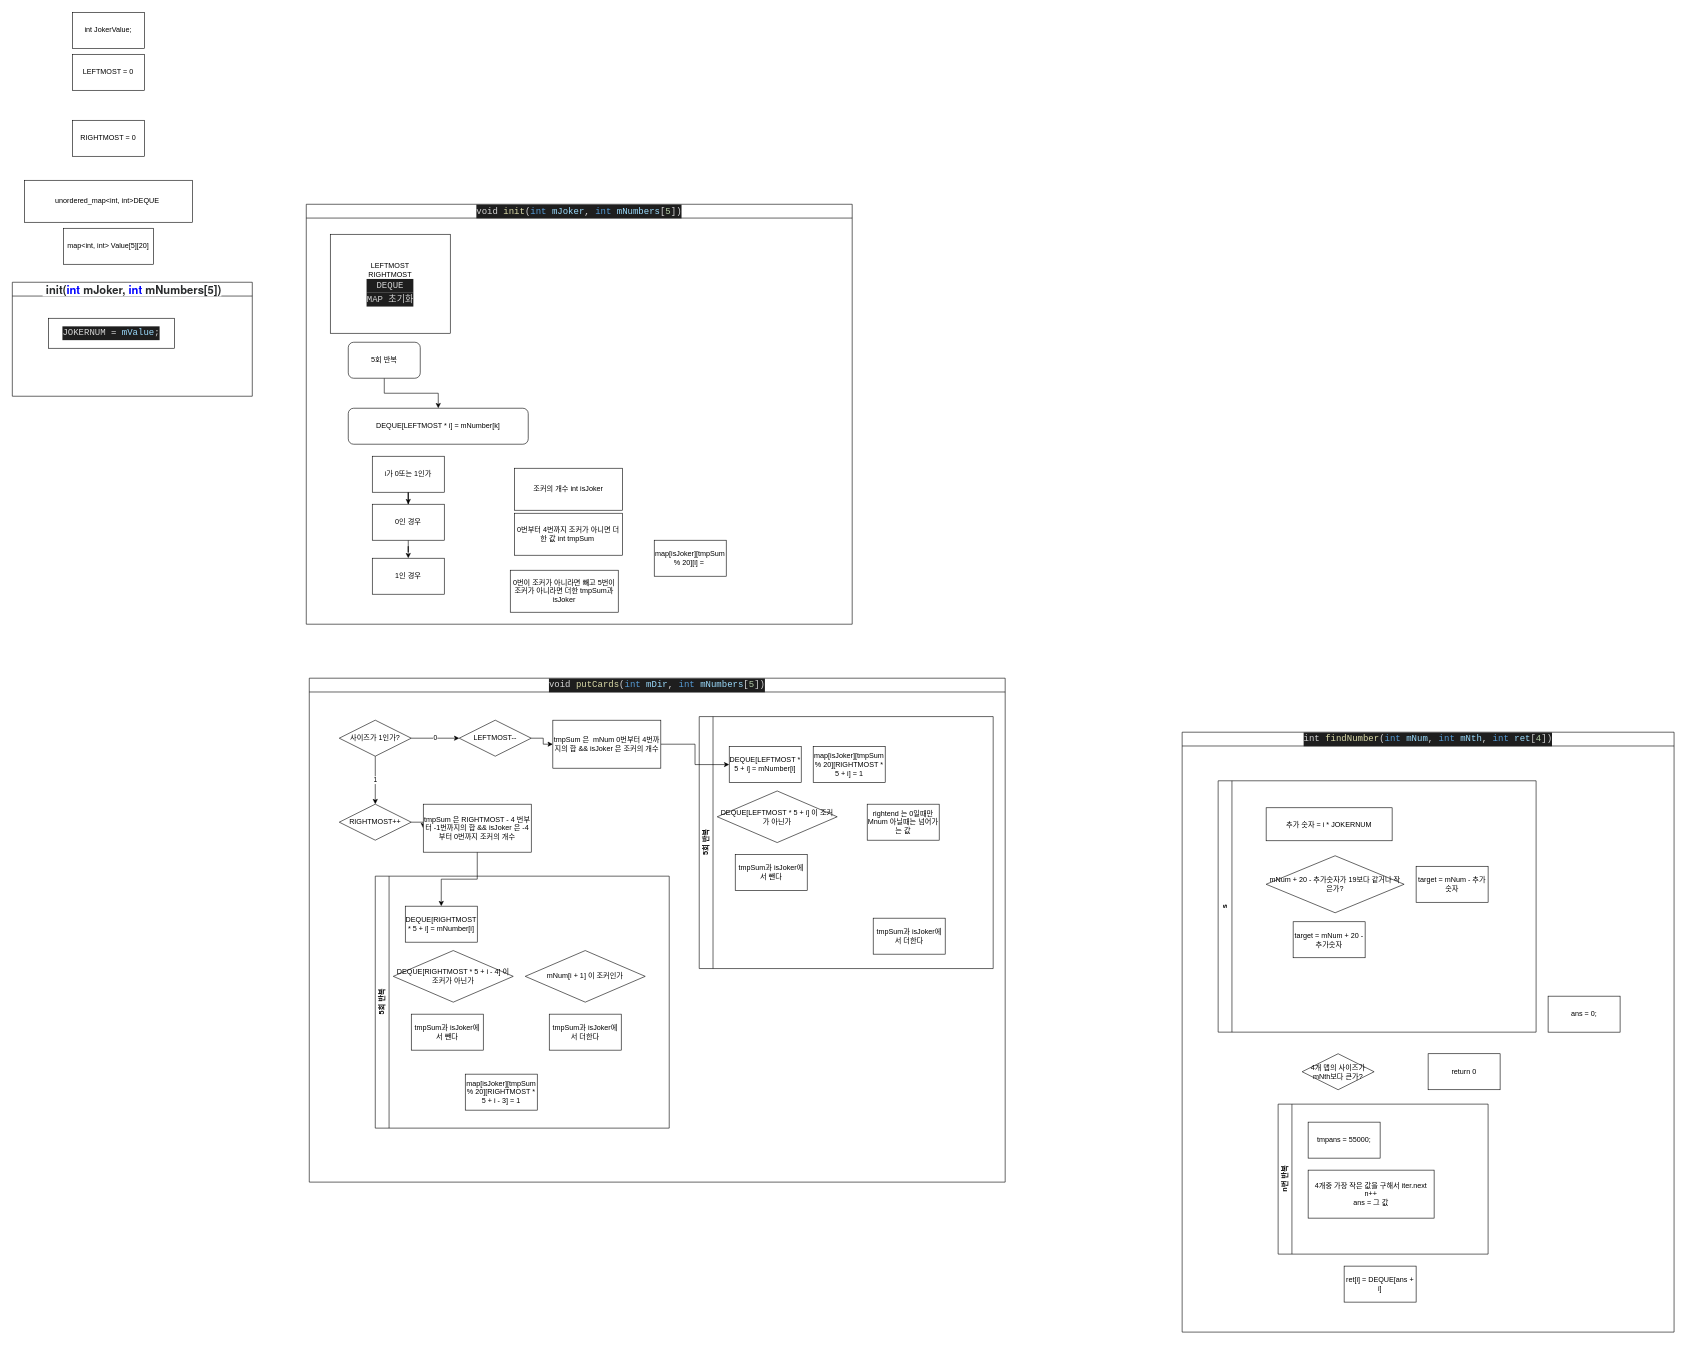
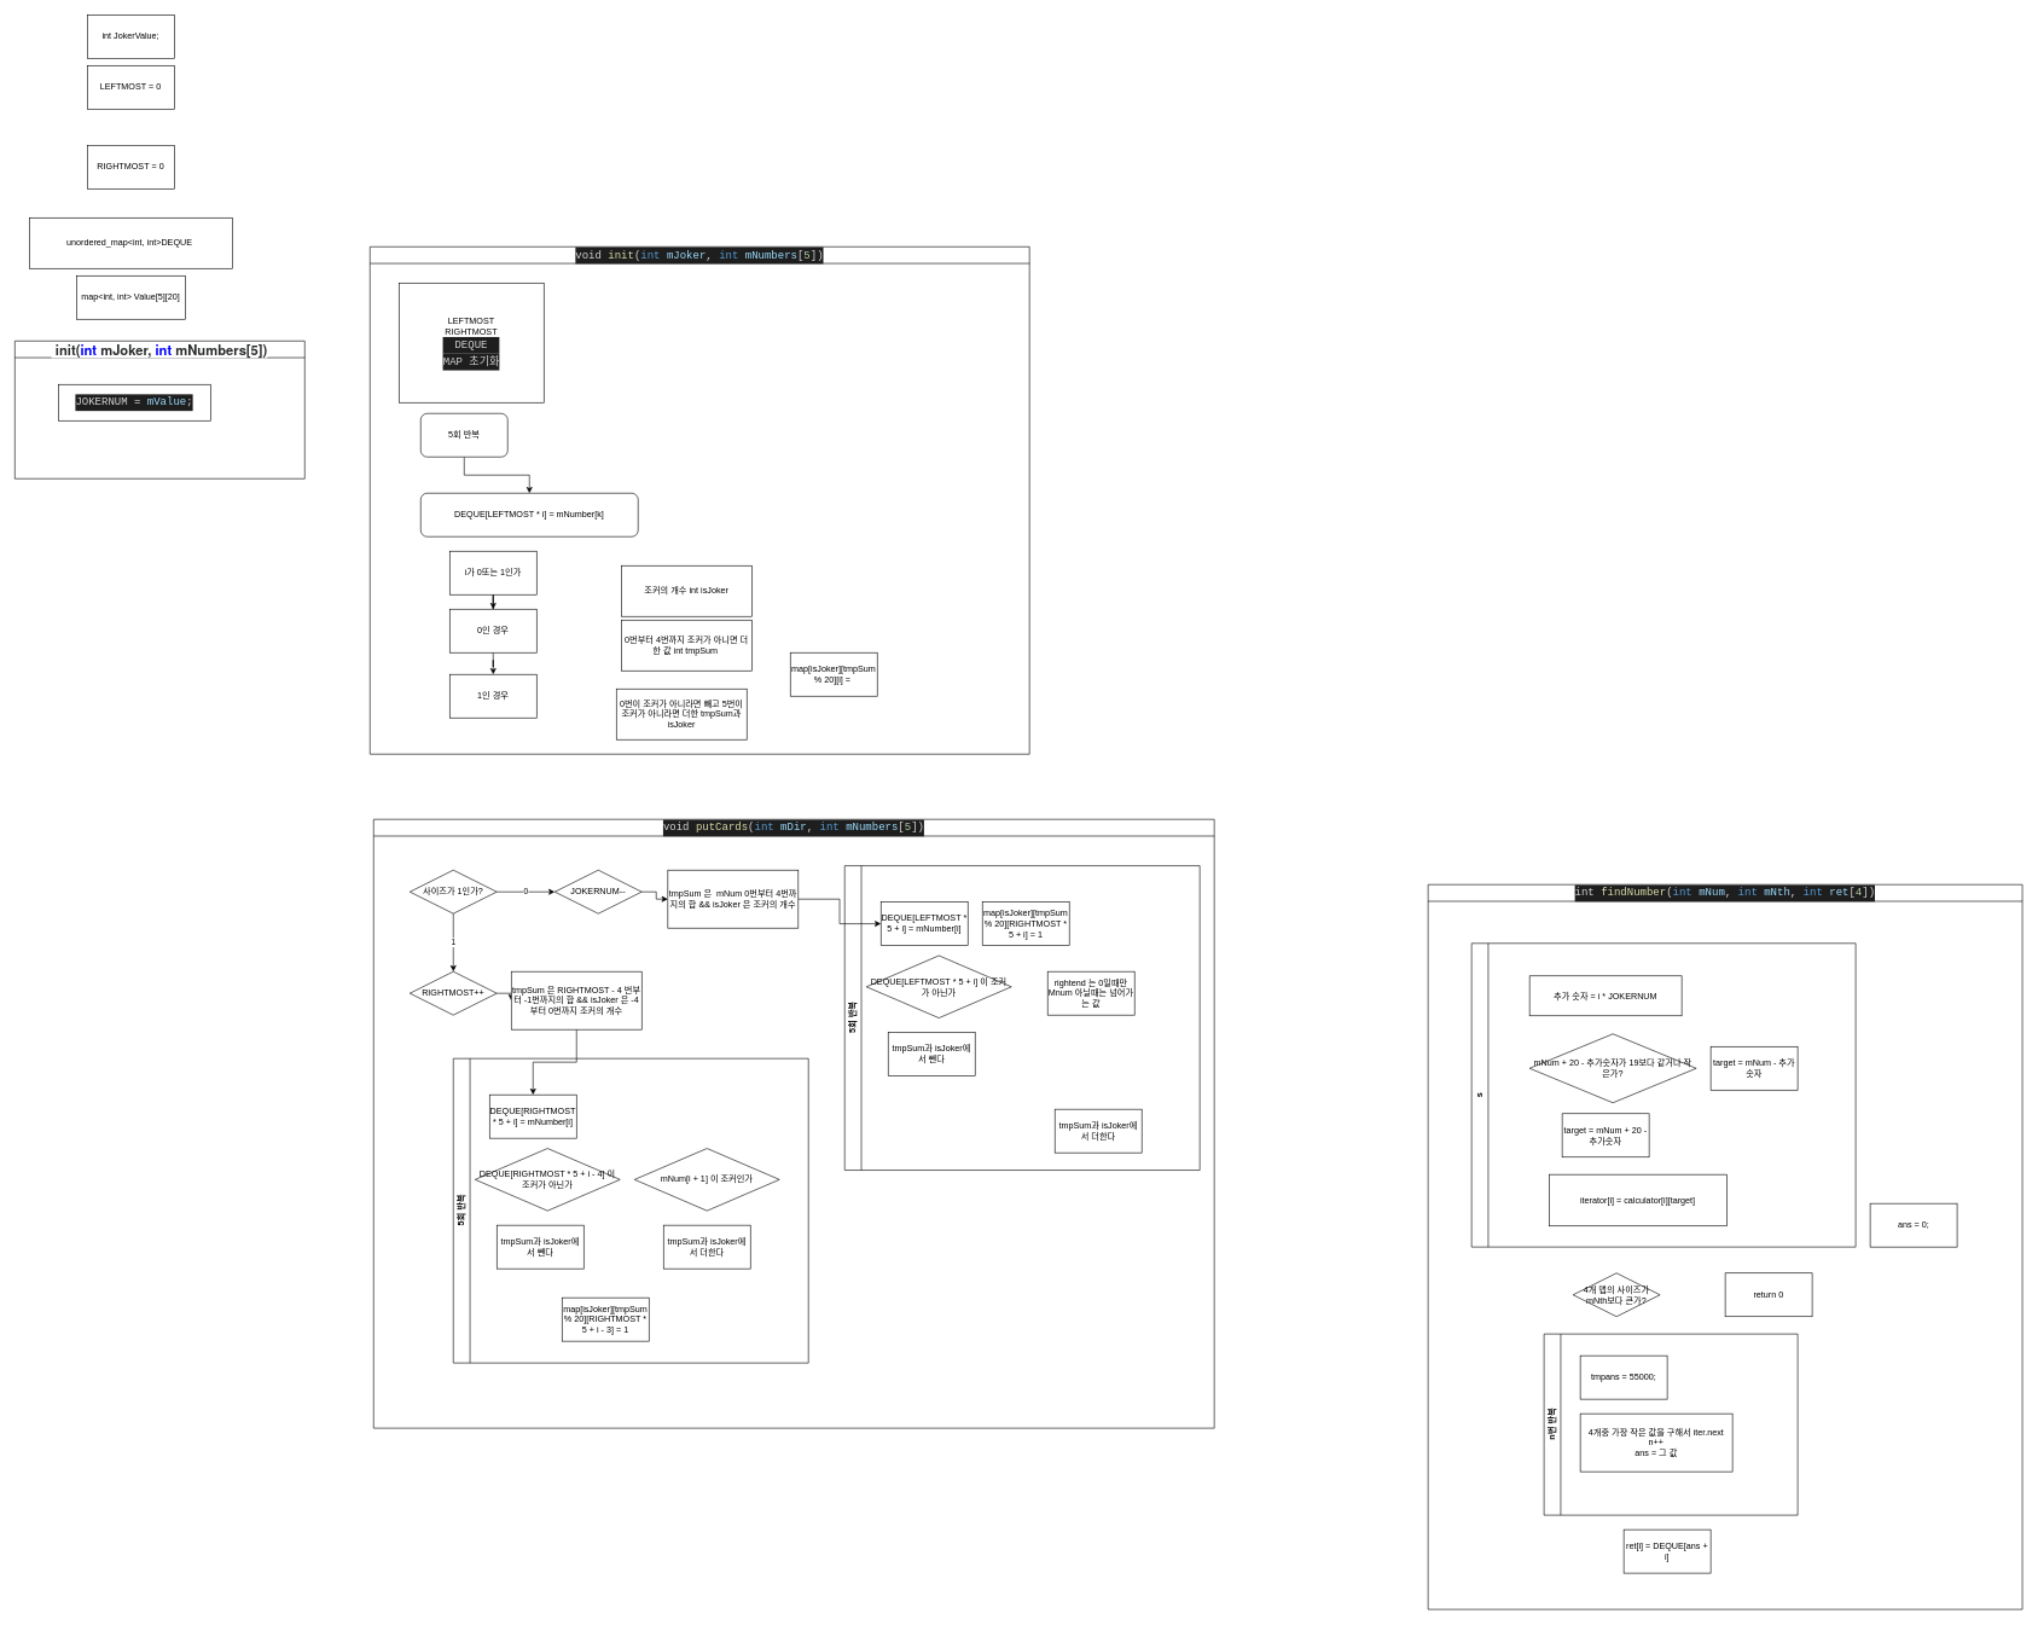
  <mxCell id="0" />
  <mxCell id="1" parent="0" />
  <mxCell id="2" value="LEFTMOST = 0" style="rounded=0;whiteSpace=wrap;html=1;" vertex="1" parent="1"><mxGeometry x="120" y="90" width="120" height="60" as="geometry" /></mxCell>
  <mxCell id="3" value="RIGHTMOST = 0" style="rounded=0;whiteSpace=wrap;html=1;" vertex="1" parent="1"><mxGeometry x="120" y="200" width="120" height="60" as="geometry" /></mxCell>
  <mxCell id="4" value="unordered_map&amp;lt;int, int&amp;gt;DEQUE&amp;nbsp;" style="rounded=0;whiteSpace=wrap;html=1;" vertex="1" parent="1"><mxGeometry x="40" y="300" width="280" height="70" as="geometry" /></mxCell>
  <mxCell id="5" value="map&amp;lt;int, int&amp;gt; Value[5][20]" style="whiteSpace=wrap;html=1;" vertex="1" parent="1"><mxGeometry x="105" y="380" width="150" height="60" as="geometry" /></mxCell>
  <mxCell id="6" value="int JokerValue;" style="rounded=0;whiteSpace=wrap;html=1;" vertex="1" parent="1"><mxGeometry x="120" y="20" width="120" height="60" as="geometry" /></mxCell>
  <mxCell id="7" value="&lt;span style=&quot;box-sizing: inherit; padding: 0px; margin: 0px; font-weight: bolder; color: rgb(41, 43, 44); font-family: &amp;quot;Malgun Gothic&amp;quot;, &amp;quot;���� ���&amp;quot;, &amp;quot;Helvetica Neue&amp;quot;, Helvetica, Arial, sans-serif; text-align: left; background-color: rgb(255, 255, 255);&quot;&gt;&lt;/span&gt;&lt;span style=&quot;box-sizing: inherit; padding: 0px; margin: 0px; font-weight: bolder; color: rgb(41, 43, 44); font-family: &amp;quot;Malgun Gothic&amp;quot;, &amp;quot;���� ���&amp;quot;, &amp;quot;Helvetica Neue&amp;quot;, Helvetica, Arial, sans-serif; text-align: left; background-color: rgb(255, 255, 255);&quot;&gt;&lt;span style=&quot;box-sizing: inherit; padding: 0px; margin: 0px; border: 0px; outline: 0px; font-weight: inherit; font-style: inherit; font-size: 14pt; list-style-type: none; line-height: 20px;&quot; lang=&quot;EN-US&quot;&gt;&lt;span style=&quot;box-sizing: inherit; padding: 0px; margin: 0px; border: 0px; outline: 0px; font-weight: inherit; font-style: inherit; list-style-type: none; line-height: 21.46px;&quot;&gt;&amp;nbsp;init(&lt;span style=&quot;box-sizing: inherit; padding: 0px; margin: 0px; border: 0px; outline: 0px; font-weight: inherit; font-style: inherit; list-style-type: none; line-height: 20px; color: blue;&quot;&gt;int&lt;/span&gt;&amp;nbsp;mJoker,&amp;nbsp;&lt;span style=&quot;box-sizing: inherit; padding: 0px; margin: 0px; border: 0px; outline: 0px; font-weight: inherit; font-style: inherit; list-style-type: none; line-height: 20px; color: blue;&quot;&gt;int&lt;/span&gt;&amp;nbsp;mNumbers[5])&lt;/span&gt;&lt;/span&gt;&lt;/span&gt;" style="swimlane;whiteSpace=wrap;html=1;" vertex="1" parent="1"><mxGeometry y="470" width="400" height="190" as="geometry" x="20" /></mxCell>
  <mxCell id="8" value="&lt;div style=&quot;color: rgb(212, 212, 212); background-color: rgb(30, 30, 30); font-family: Menlo, Monaco, &amp;quot;Courier New&amp;quot;, monospace; font-size: 15px; line-height: 23px;&quot;&gt;JOKERNUM = &lt;span style=&quot;color: #9cdcfe;&quot;&gt;mValue&lt;/span&gt;;&lt;/div&gt;" style="whiteSpace=wrap;html=1;" vertex="1" parent="7"><mxGeometry x="60" y="60" width="210" height="50" as="geometry" /></mxCell>
  <mxCell id="9" value="&lt;div style=&quot;color: rgb(212, 212, 212); background-color: rgb(30, 30, 30); font-family: Menlo, Monaco, &amp;quot;Courier New&amp;quot;, monospace; font-weight: normal; font-size: 15px; line-height: 23px;&quot;&gt;void &lt;span style=&quot;color: #dcdcaa;&quot;&gt;init&lt;/span&gt;(&lt;span style=&quot;color: #569cd6;&quot;&gt;int&lt;/span&gt; &lt;span style=&quot;color: #9cdcfe;&quot;&gt;mJoker&lt;/span&gt;, &lt;span style=&quot;color: #569cd6;&quot;&gt;int&lt;/span&gt; &lt;span style=&quot;color: #9cdcfe;&quot;&gt;mNumbers&lt;/span&gt;[&lt;span style=&quot;color: #b5cea8;&quot;&gt;5&lt;/span&gt;])&lt;/div&gt;" style="swimlane;whiteSpace=wrap;html=1;" vertex="1" parent="1"><mxGeometry x="510" y="340" width="910" height="700" as="geometry" /></mxCell>
  <mxCell id="10" value="LEFTMOST&lt;br&gt;RIGHTMOST&lt;br&gt;&lt;div style=&quot;color: rgb(212, 212, 212); background-color: rgb(30, 30, 30); font-family: Menlo, Monaco, &amp;quot;Courier New&amp;quot;, monospace; font-size: 15px; line-height: 23px;&quot;&gt;DEQUE&lt;/div&gt;&lt;div style=&quot;color: rgb(212, 212, 212); background-color: rgb(30, 30, 30); font-family: Menlo, Monaco, &amp;quot;Courier New&amp;quot;, monospace; font-size: 15px; line-height: 23px;&quot;&gt;MAP 초기화&lt;/div&gt;" style="whiteSpace=wrap;html=1;" vertex="1" parent="9"><mxGeometry x="40" y="50" width="200" height="165" as="geometry" /></mxCell>
  <mxCell id="11" value="" style="edgeStyle=orthogonalEdgeStyle;rounded=0;orthogonalLoop=1;jettySize=auto;html=1;" edge="1" parent="9" source="12" target="13"><mxGeometry relative="1" as="geometry" /></mxCell>
  <mxCell id="12" value="5회 반복" style="rounded=1;whiteSpace=wrap;html=1;" vertex="1" parent="9"><mxGeometry x="70" y="230" width="120" height="60" as="geometry" /></mxCell>
  <mxCell id="13" value="DEQUE[LEFTMOST * i] = mNumber[k]" style="whiteSpace=wrap;html=1;rounded=1;" vertex="1" parent="9"><mxGeometry x="70" y="340" width="300" height="60" as="geometry" /></mxCell>
  <mxCell id="14" value="" style="edgeStyle=orthogonalEdgeStyle;rounded=0;orthogonalLoop=1;jettySize=auto;html=1;" edge="1" parent="9" source="15" target="18"><mxGeometry relative="1" as="geometry" /></mxCell>
  <mxCell id="15" value="i가 0또는 1인가" style="whiteSpace=wrap;html=1;" vertex="1" parent="9"><mxGeometry x="110" y="420" width="120" height="60" as="geometry" /></mxCell>
  <mxCell id="16" value="1인 경우" style="whiteSpace=wrap;html=1;" vertex="1" parent="9"><mxGeometry x="110" y="590" width="120" height="60" as="geometry" /></mxCell>
  <mxCell id="17" value="" style="edgeStyle=orthogonalEdgeStyle;rounded=0;orthogonalLoop=1;jettySize=auto;html=1;" edge="1" parent="9" source="18" target="16"><mxGeometry relative="1" as="geometry" /></mxCell>
  <mxCell id="18" value="0인 경우" style="whiteSpace=wrap;html=1;" vertex="1" parent="9"><mxGeometry x="110" y="500" width="120" height="60" as="geometry" /></mxCell>
  <mxCell id="19" value="0번부터 4번까지 조커가 아니면 더한 값 int tmpSum&amp;nbsp;" style="rounded=0;whiteSpace=wrap;html=1;" vertex="1" parent="9"><mxGeometry x="347" y="515" width="180" height="70" as="geometry" /></mxCell>
  <mxCell id="20" value="조커의 개수 int isJoker" style="rounded=0;whiteSpace=wrap;html=1;" vertex="1" parent="9"><mxGeometry x="347" y="440" width="180" height="70" as="geometry" /></mxCell>
  <mxCell id="21" value="0번이 조커가 아니라면 빼고 5번이 조커가 아니라면 더한 tmpSum과 isJoker" style="rounded=0;whiteSpace=wrap;html=1;" vertex="1" parent="9"><mxGeometry x="340" y="610" width="180" height="70" as="geometry" /></mxCell>
  <mxCell id="22" value="map[isJoker][tmpSum % 20][i] =&amp;nbsp;" style="whiteSpace=wrap;html=1;" vertex="1" parent="9"><mxGeometry x="580" y="560" width="120" height="60" as="geometry" /></mxCell>
  <mxCell id="23" value="&lt;div style=&quot;color: rgb(212, 212, 212); background-color: rgb(30, 30, 30); font-family: Menlo, Monaco, &amp;quot;Courier New&amp;quot;, monospace; font-weight: normal; font-size: 15px; line-height: 23px;&quot;&gt;&lt;div style=&quot;line-height: 23px;&quot;&gt;void &lt;span style=&quot;color: #dcdcaa;&quot;&gt;putCards&lt;/span&gt;(&lt;span style=&quot;color: #569cd6;&quot;&gt;int&lt;/span&gt; &lt;span style=&quot;color: #9cdcfe;&quot;&gt;mDir&lt;/span&gt;, &lt;span style=&quot;color: #569cd6;&quot;&gt;int&lt;/span&gt; &lt;span style=&quot;color: #9cdcfe;&quot;&gt;mNumbers&lt;/span&gt;[&lt;span style=&quot;color: #b5cea8;&quot;&gt;5&lt;/span&gt;])&lt;/div&gt;&lt;/div&gt;" style="swimlane;whiteSpace=wrap;html=1;" vertex="1" parent="1"><mxGeometry x="515" y="1130" width="1160" height="840" as="geometry" /></mxCell>
  <mxCell id="24" value="0" style="edgeStyle=orthogonalEdgeStyle;rounded=0;orthogonalLoop=1;jettySize=auto;html=1;" edge="1" parent="23" source="26" target="28"><mxGeometry relative="1" as="geometry" /></mxCell>
  <mxCell id="25" value="1" style="edgeStyle=orthogonalEdgeStyle;rounded=0;orthogonalLoop=1;jettySize=auto;html=1;" edge="1" parent="23" source="26" target="30"><mxGeometry relative="1" as="geometry" /></mxCell>
  <mxCell id="26" value="사이즈가 1인가?" style="whiteSpace=wrap;html=1;shape=rhombus;perimeter=rhombusPerimeter;" vertex="1" parent="23"><mxGeometry x="50" y="70" width="120" height="60" as="geometry" /></mxCell>
  <mxCell id="27" value="" style="edgeStyle=orthogonalEdgeStyle;rounded=0;orthogonalLoop=1;jettySize=auto;html=1;" edge="1" parent="23" source="28" target="48"><mxGeometry relative="1" as="geometry" /></mxCell>
- <mxCell id="28" value="LEFTMOST--" style="whiteSpace=wrap;html=1;shape=rhombus;perimeter=rhombusPerimeter;" vertex="1" parent="23"><mxGeometry x="250" y="70" width="120" height="60" as="geometry" /></mxCell>
+ <mxCell id="28" value="JOKERNUM--" style="whiteSpace=wrap;html=1;shape=rhombus;perimeter=rhombusPerimeter;" vertex="1" parent="23"><mxGeometry x="250" y="70" width="120" height="60" as="geometry" /></mxCell>
  <mxCell id="29" value="" style="edgeStyle=orthogonalEdgeStyle;rounded=0;orthogonalLoop=1;jettySize=auto;html=1;" edge="1" parent="23" source="30" target="32"><mxGeometry relative="1" as="geometry" /></mxCell>
  <mxCell id="30" value="RIGHTMOST++" style="whiteSpace=wrap;html=1;shape=rhombus;perimeter=rhombusPerimeter;" vertex="1" parent="23"><mxGeometry x="50" y="210" width="120" height="60" as="geometry" /></mxCell>
  <mxCell id="31" value="" style="edgeStyle=orthogonalEdgeStyle;rounded=0;orthogonalLoop=1;jettySize=auto;html=1;" edge="1" parent="23" source="32" target="34"><mxGeometry relative="1" as="geometry" /></mxCell>
  <mxCell id="32" value="tmpSum 은 RIGHTMOST - 4 번부터 -1번까지의 합 &amp;amp;&amp;amp; isJoker 은 -4 부터 0번까지 조커의 개수" style="rounded=0;whiteSpace=wrap;html=1;" vertex="1" parent="23"><mxGeometry x="190" y="210" width="180" height="80" as="geometry" /></mxCell>
  <mxCell id="33" value="5회 반복" style="swimlane;horizontal=0;whiteSpace=wrap;html=1;" vertex="1" parent="23"><mxGeometry x="110" y="330" width="490" height="420" as="geometry" /></mxCell>
  <mxCell id="34" value="DEQUE[RIGHTMOST * 5 + i] = mNumber[i]" style="whiteSpace=wrap;html=1;" vertex="1" parent="33"><mxGeometry x="50" y="50" width="120" height="60" as="geometry" /></mxCell>
  <mxCell id="35" value="DEQUE[RIGHTMOST * 5 + i - 4] 이 조커가 아닌가" style="whiteSpace=wrap;html=1;shape=rhombus;perimeter=rhombusPerimeter;" vertex="1" parent="33"><mxGeometry x="30" y="124" width="200" height="86" as="geometry" /></mxCell>
  <mxCell id="36" value="tmpSum과 isJoker에서 뺀다" style="whiteSpace=wrap;html=1;" vertex="1" parent="33"><mxGeometry x="60" y="230" width="120" height="60" as="geometry" /></mxCell>
  <mxCell id="37" value="map[isJoker][tmpSum % 20][RIGHTMOST * 5 + i - 3] = 1" style="rounded=0;whiteSpace=wrap;html=1;" vertex="1" parent="33"><mxGeometry x="150" y="330" width="120" height="60" as="geometry" /></mxCell>
  <mxCell id="38" value="mNum[i + 1] 이 조커인가" style="whiteSpace=wrap;html=1;shape=rhombus;perimeter=rhombusPerimeter;" vertex="1" parent="33"><mxGeometry x="250" y="124" width="200" height="86" as="geometry" /></mxCell>
  <mxCell id="39" value="tmpSum과 isJoker에서 더한다" style="whiteSpace=wrap;html=1;" vertex="1" parent="33"><mxGeometry x="290" y="230" width="120" height="60" as="geometry" /></mxCell>
  <mxCell id="40" value="5회 반복" style="swimlane;horizontal=0;whiteSpace=wrap;html=1;" vertex="1" parent="23"><mxGeometry x="650" y="64" width="490" height="420" as="geometry" /></mxCell>
  <mxCell id="41" value="DEQUE[LEFTMOST * 5 + i] = mNumber[i]" style="whiteSpace=wrap;html=1;" vertex="1" parent="40"><mxGeometry x="50" y="50" width="120" height="60" as="geometry" /></mxCell>
  <mxCell id="42" value="DEQUE[LEFTMOST&amp;nbsp;* 5 + i] 이 조커가 아닌가" style="whiteSpace=wrap;html=1;shape=rhombus;perimeter=rhombusPerimeter;" vertex="1" parent="40"><mxGeometry x="30" y="124" width="200" height="86" as="geometry" /></mxCell>
  <mxCell id="43" value="tmpSum과 isJoker에서 뺀다" style="whiteSpace=wrap;html=1;" vertex="1" parent="40"><mxGeometry x="60" y="230" width="120" height="60" as="geometry" /></mxCell>
  <mxCell id="44" value="map[isJoker][tmpSum % 20][RIGHTMOST * 5 + i] = 1" style="rounded=0;whiteSpace=wrap;html=1;" vertex="1" parent="40"><mxGeometry x="190" y="50" width="120" height="60" as="geometry" /></mxCell>
  <mxCell id="45" value="tmpSum과 isJoker에서 더한다" style="whiteSpace=wrap;html=1;" vertex="1" parent="40"><mxGeometry x="290" y="336" width="120" height="60" as="geometry" /></mxCell>
  <mxCell id="46" value="rightend 는 0일때만 Mnum 아닐때는 넘어가는 값" style="rounded=0;whiteSpace=wrap;html=1;" vertex="1" parent="40"><mxGeometry x="280" y="146" width="120" height="60" as="geometry" /></mxCell>
  <mxCell id="47" value="" style="edgeStyle=orthogonalEdgeStyle;rounded=0;orthogonalLoop=1;jettySize=auto;html=1;" edge="1" parent="23" source="48" target="41"><mxGeometry relative="1" as="geometry" /></mxCell>
  <mxCell id="48" value="tmpSum 은&amp;nbsp; mNum 0번부터 4번까지의 합 &amp;amp;&amp;amp; isJoker 은 조커의 개수" style="rounded=0;whiteSpace=wrap;html=1;" vertex="1" parent="23"><mxGeometry x="406" y="70" width="180" height="80" as="geometry" /></mxCell>
  <mxCell id="49" value="&lt;div style=&quot;color: rgb(212, 212, 212); background-color: rgb(30, 30, 30); font-family: Menlo, Monaco, &amp;quot;Courier New&amp;quot;, monospace; font-weight: normal; font-size: 15px; line-height: 23px;&quot;&gt;int &lt;span style=&quot;color: #dcdcaa;&quot;&gt;findNumber&lt;/span&gt;(&lt;span style=&quot;color: #569cd6;&quot;&gt;int&lt;/span&gt; &lt;span style=&quot;color: #9cdcfe;&quot;&gt;mNum&lt;/span&gt;, &lt;span style=&quot;color: #569cd6;&quot;&gt;int&lt;/span&gt; &lt;span style=&quot;color: #9cdcfe;&quot;&gt;mNth&lt;/span&gt;, &lt;span style=&quot;color: #569cd6;&quot;&gt;int&lt;/span&gt; &lt;span style=&quot;color: #9cdcfe;&quot;&gt;ret&lt;/span&gt;[&lt;span style=&quot;color: #b5cea8;&quot;&gt;4&lt;/span&gt;])&lt;/div&gt;" style="swimlane;whiteSpace=wrap;html=1;" vertex="1" parent="1"><mxGeometry x="1970" y="1220" width="820" height="1000" as="geometry" /></mxCell>
  <mxCell id="50" value="s" style="swimlane;horizontal=0;whiteSpace=wrap;html=1;" vertex="1" parent="49"><mxGeometry x="60" y="81" width="530" height="419" as="geometry" /></mxCell>
  <mxCell id="51" value="추가 숫자 = i * JOKERNUM" style="whiteSpace=wrap;html=1;" vertex="1" parent="50"><mxGeometry x="80" y="45" width="210" height="55" as="geometry" /></mxCell>
  <mxCell id="52" value="target = mNum + 20 - 추가숫자" style="rounded=0;whiteSpace=wrap;html=1;" vertex="1" parent="50"><mxGeometry x="125" y="235" width="120" height="60" as="geometry" /></mxCell>
  <mxCell id="53" value="mNum + 20 - 추가숫자가 19보다 같거나 작은가?" style="rhombus;whiteSpace=wrap;html=1;" vertex="1" parent="50"><mxGeometry x="80" y="125" width="230" height="95" as="geometry" /></mxCell>
  <mxCell id="54" value="target = mNum - 추가숫자" style="rounded=0;whiteSpace=wrap;html=1;" vertex="1" parent="50"><mxGeometry x="330" y="142.5" width="120" height="60" as="geometry" /></mxCell>
+ <mxCell id="55" value="iterator[i] = calculator[i][target]" style="whiteSpace=wrap;html=1;" vertex="1" parent="50"><mxGeometry x="107" y="319" width="245" height="71" as="geometry" /></mxCell>
  <mxCell id="56" value="4개 맵의 사이즈가 mNth보다 큰가?" style="rounded=0;whiteSpace=wrap;html=1;shape=rhombus;perimeter=rhombusPerimeter;" vertex="1" parent="49"><mxGeometry x="200" y="536" width="120" height="60" as="geometry" /></mxCell>
  <mxCell id="57" value="return 0" style="whiteSpace=wrap;html=1;" vertex="1" parent="49"><mxGeometry x="410" y="536" width="120" height="60" as="geometry" /></mxCell>
  <mxCell id="58" value="n번 반복" style="swimlane;horizontal=0;whiteSpace=wrap;html=1;" vertex="1" parent="49"><mxGeometry x="160" y="620" width="350" height="250" as="geometry" /></mxCell>
  <mxCell id="59" value="tmpans = 55000;" style="rounded=0;whiteSpace=wrap;html=1;" vertex="1" parent="58"><mxGeometry x="50" y="30" width="120" height="60" as="geometry" /></mxCell>
  <mxCell id="60" value="4개중 가장 작은 값을 구해서 iter.next&lt;br&gt;n++&lt;br&gt;ans = 그 값" style="whiteSpace=wrap;html=1;" vertex="1" parent="58"><mxGeometry x="50" y="110" width="210" height="80" as="geometry" /></mxCell>
  <mxCell id="61" value="ans = 0;" style="whiteSpace=wrap;html=1;" vertex="1" parent="1"><mxGeometry x="2580" y="1660" width="120" height="60" as="geometry" /></mxCell>
  <mxCell id="62" value="ret[i] = DEQUE[ans + i]" style="whiteSpace=wrap;html=1;" vertex="1" parent="1"><mxGeometry x="2240" y="2110" width="120" height="60" as="geometry" /></mxCell>
